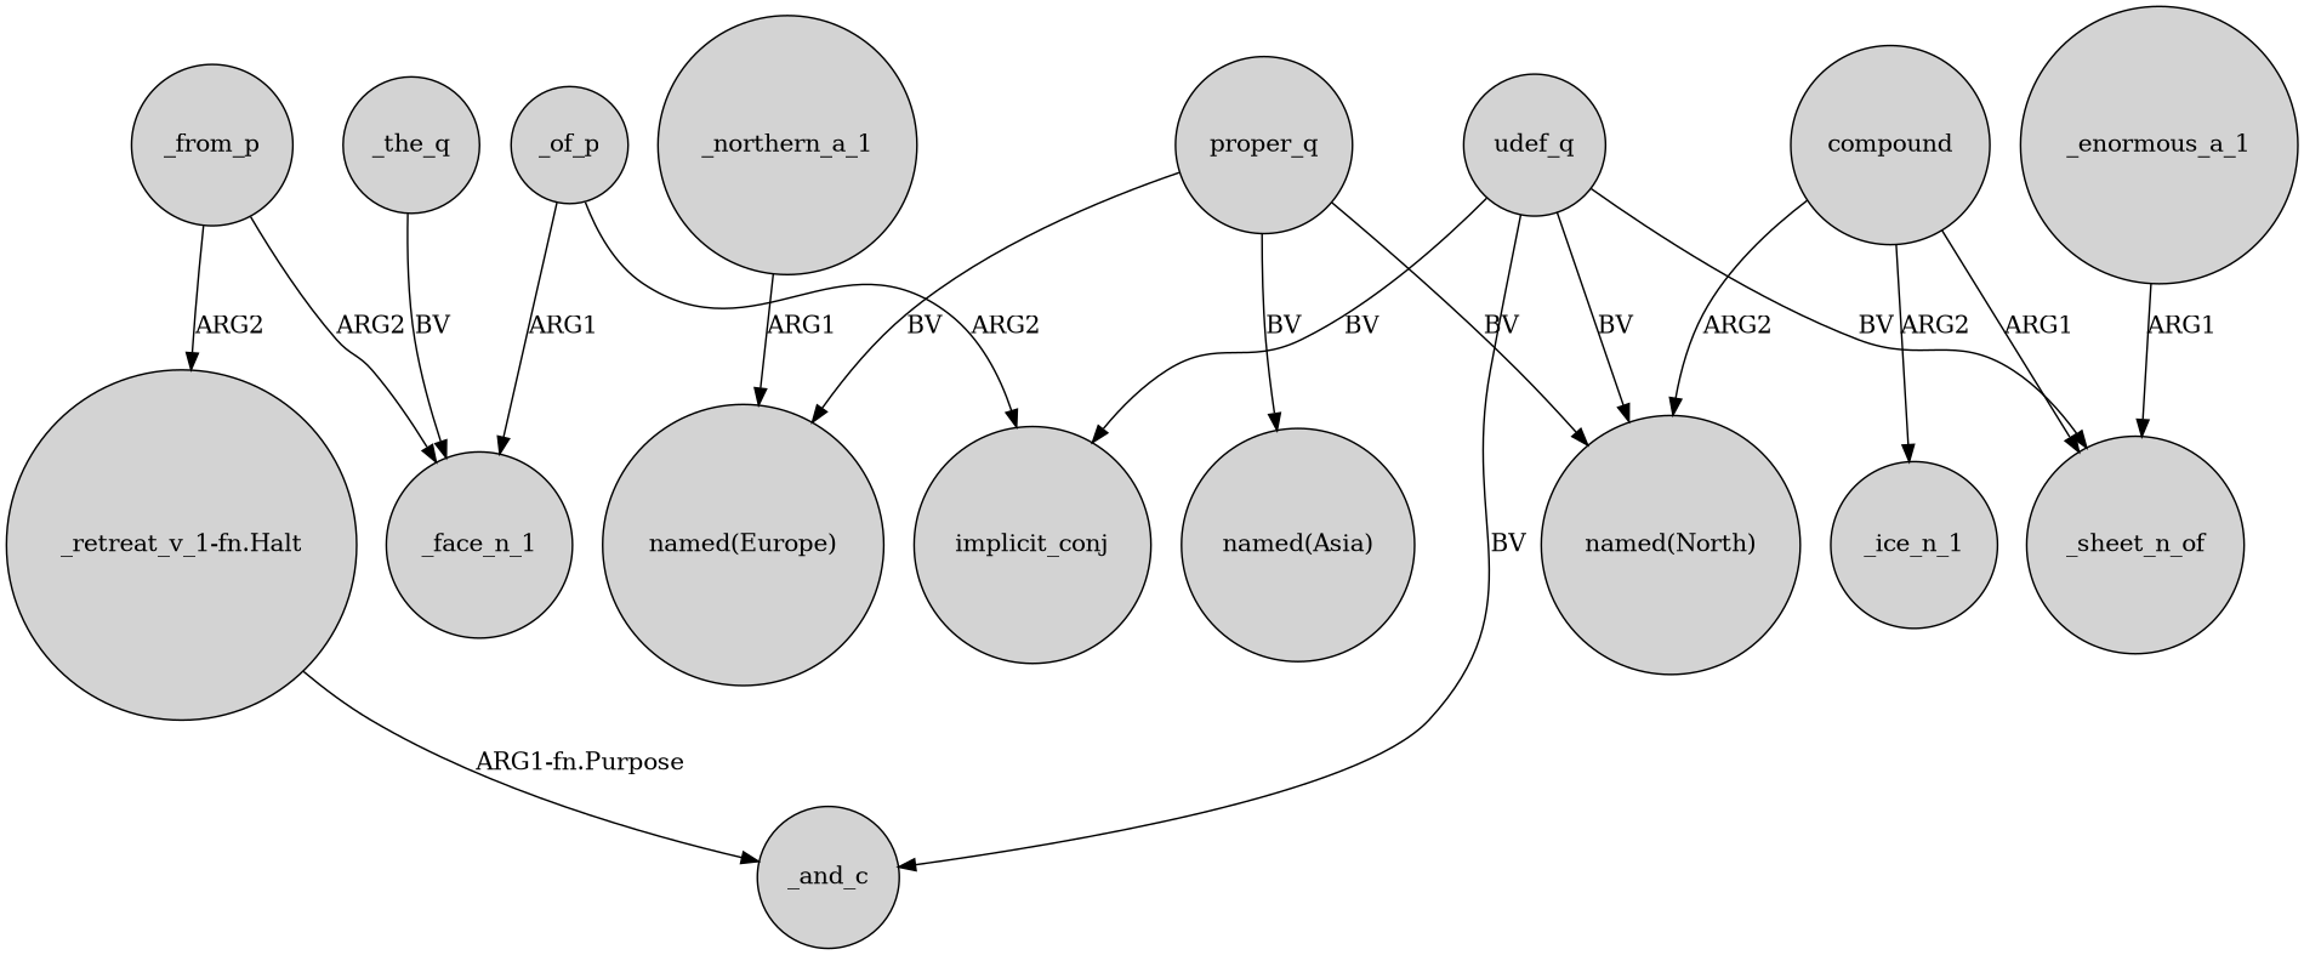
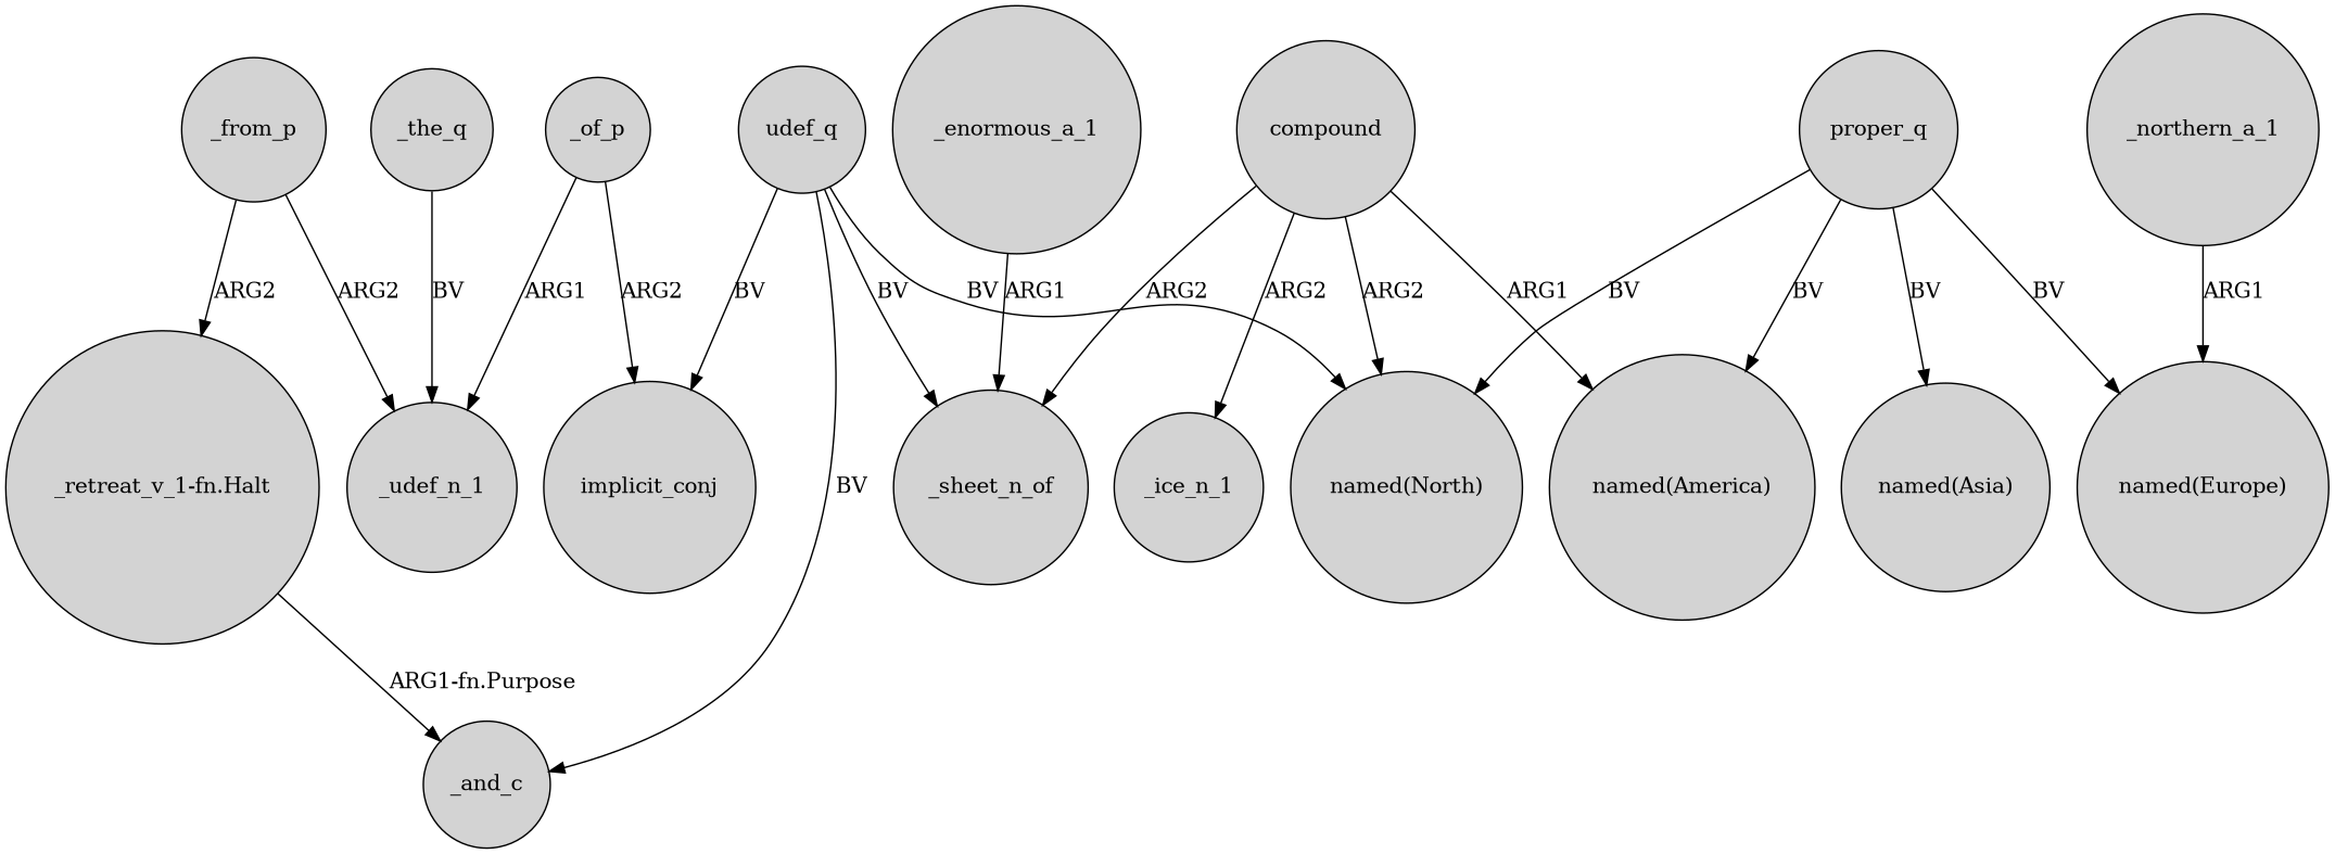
  digraph {
    node [shape=circle style=filled]
    _from_p
-   _face_n_1
+   _face_n_1 [label=_udef_n_1]
    "_retreat_v_1-fn.Halt"
    _and_c
    proper_q
    "named(North)"
+   "named(America)"
    "named(Europe)"
    "named(Asia)"
    compound
    _sheet_n_of
    _ice_n_1
    _of_p
    implicit_conj
    udef_q
    _northern_a_1
    _the_q
    _enormous_a_1
    _from_p -> _face_n_1 [label=ARG2]
    _from_p -> "_retreat_v_1-fn.Halt" [label=ARG2]
    "_retreat_v_1-fn.Halt" -> _and_c [label="ARG1-fn.Purpose"]
    proper_q -> "named(North)" [label=BV]
+   proper_q -> "named(America)" [label=BV]
    proper_q -> "named(Europe)" [label=BV]
    proper_q -> "named(Asia)" [label=BV]
    compound -> "named(North)" [label=ARG2]
-   compound -> _sheet_n_of [label=ARG1]
+   compound -> "named(America)" [label=ARG1]
+   compound -> _sheet_n_of [label=ARG2]
    compound -> _ice_n_1 [label=ARG2]
    _of_p -> _face_n_1 [label=ARG1]
    _of_p -> implicit_conj [label=ARG2]
    udef_q -> _and_c [label=BV]
    udef_q -> "named(North)" [label=BV]
    udef_q -> _sheet_n_of [label=BV]
    udef_q -> implicit_conj [label=BV]
    _northern_a_1 -> "named(Europe)" [label=ARG1]
    _the_q -> _face_n_1 [label=BV]
    _enormous_a_1 -> _sheet_n_of [label=ARG1]
  }
